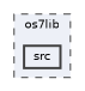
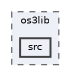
  digraph {
    compound=true
    n1 [color=grey25 fillcolor="#edf0f7" fontname=Helvetica fontsize=10 height=0.2 label=src shape=box style="filled,bold" width=0.4]
    subgraph cluster_1 {
      bgcolor="#edf0f7"
      fontname=Helvetica
      fontsize=10
-     label=os7lib
+     label=os3lib
      pencolor=grey25
      style="filled,dashed"
      n1
    }
  }
